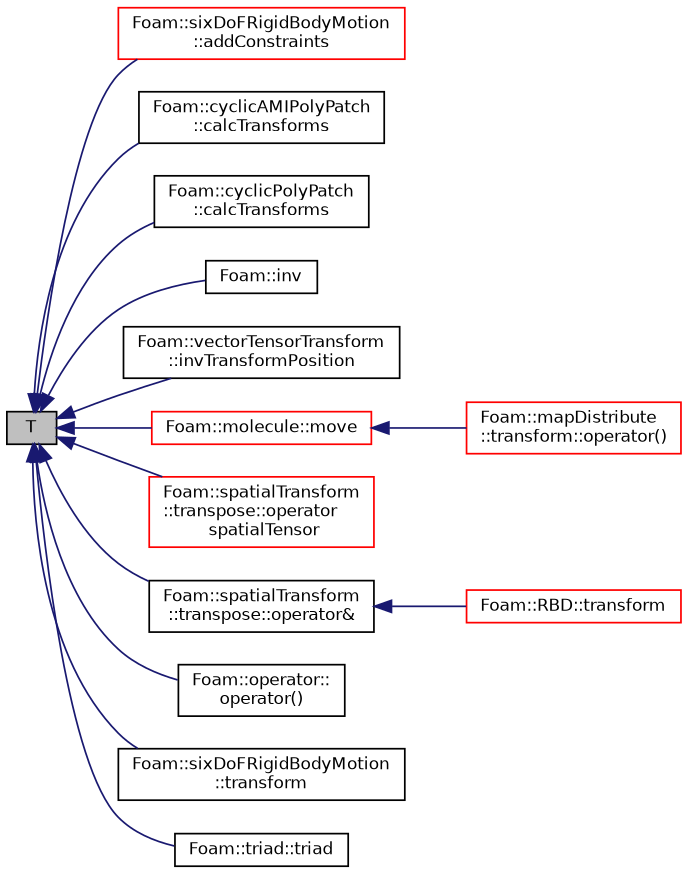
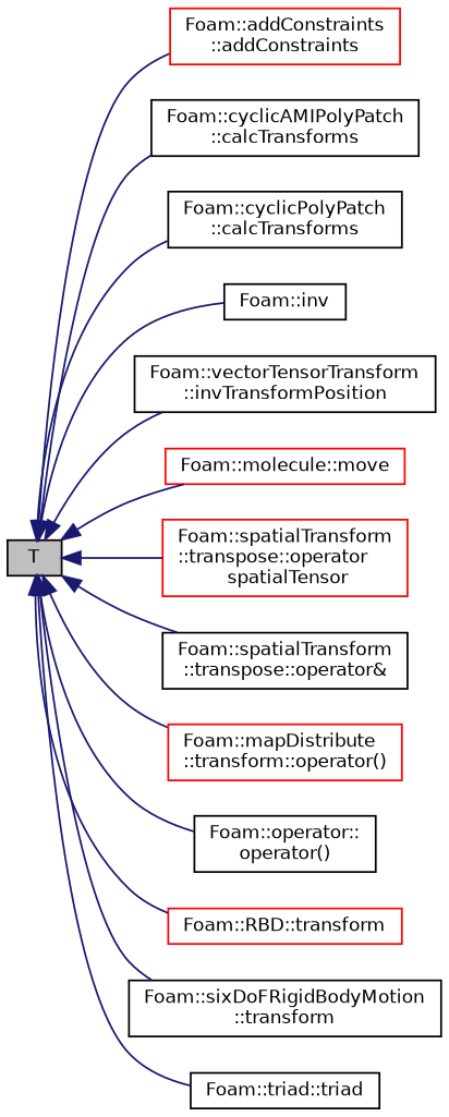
  digraph {
    rankdir=LR
    node [color=black fontname=Helvetica fontsize=10 shape=record]
    edge [color=midnightblue dir=back fontname=Helvetica fontsize=10 labelfontname=Helvetica labelfontsize=10 style=solid]
    n1 [fillcolor=grey75 fontcolor=black height=0.2 label=T style=filled width=0.4]
-   n2 [color=red height=0.2 label="Foam::sixDoFRigidBodyMotion\l::addConstraints" width=0.4]
+   n2 [color=red height=0.2 label="Foam::addConstraints\l::addConstraints" width=0.4]
    n3 [height=0.2 label="Foam::cyclicAMIPolyPatch\l::calcTransforms" width=0.4]
    n4 [height=0.2 label="Foam::cyclicPolyPatch\l::calcTransforms" width=0.4]
    n5 [height=0.2 label="Foam::inv" width=0.4]
    n6 [height=0.2 label="Foam::vectorTensorTransform\l::invTransformPosition" width=0.4]
    n7 [color=red height=0.2 label="Foam::molecule::move" width=0.4]
    n8 [color=red height=0.2 label="Foam::spatialTransform\l::transpose::operator\l spatialTensor" width=0.4]
    n9 [height=0.2 label="Foam::spatialTransform\l::transpose::operator&" width=0.4]
    n10 [color=red height=0.2 label="Foam::mapDistribute\l::transform::operator()" width=0.4]
    n11 [height=0.2 label="Foam::operator::\loperator()" width=0.4]
    n12 [color=red height=0.2 label="Foam::RBD::transform" width=0.4]
    n13 [height=0.2 label="Foam::sixDoFRigidBodyMotion\l::transform" width=0.4]
    n14 [height=0.2 label="Foam::triad::triad" width=0.4]
    n1 -> n2
    n1 -> n3
    n1 -> n4
    n1 -> n5
    n1 -> n6
    n1 -> n7
    n1 -> n8
    n1 -> n9
-   n7 -> n10
+   n1 -> n10
    n1 -> n11
-   n9 -> n12
+   n1 -> n12
    n1 -> n13
    n1 -> n14
  }
